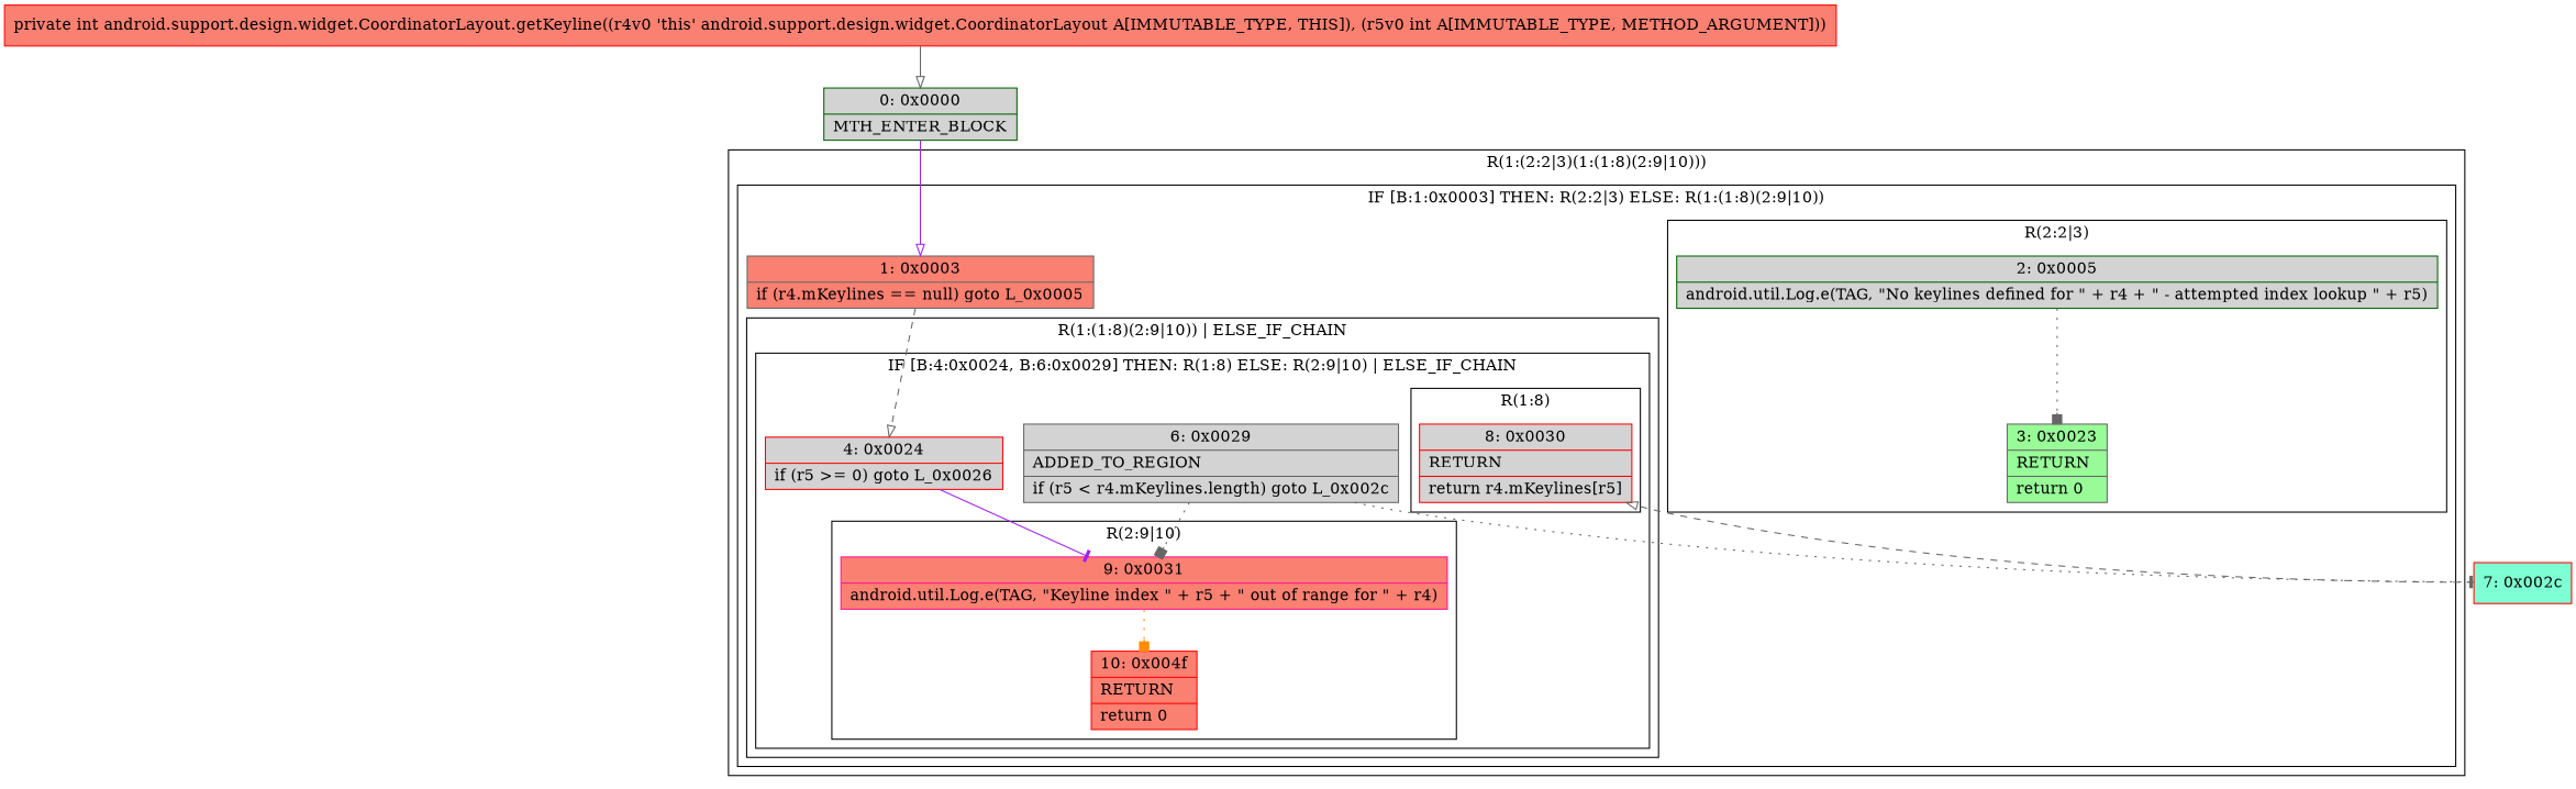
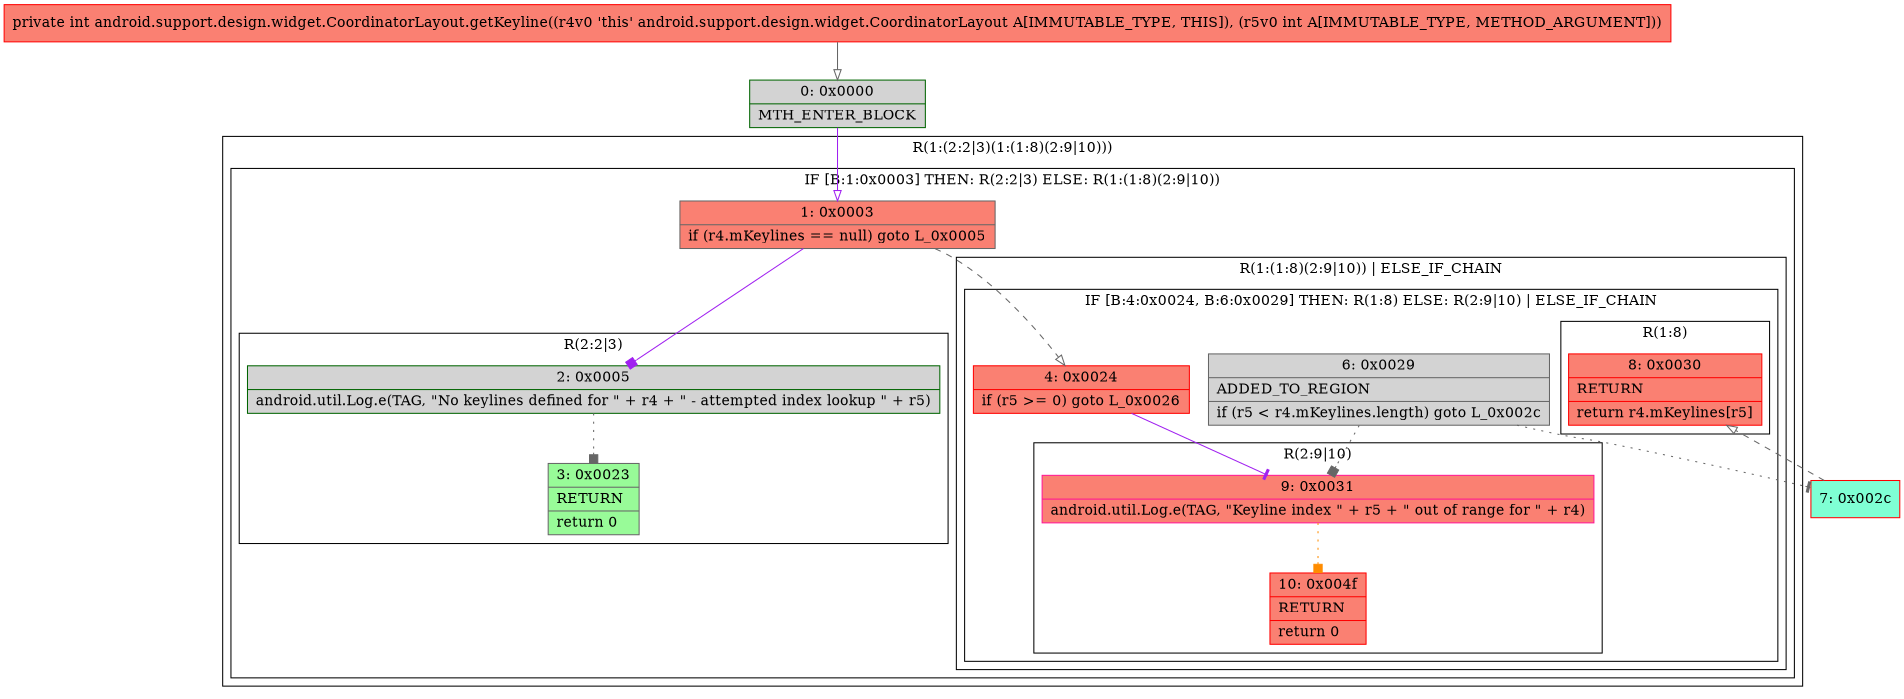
  digraph {
    fontname="DejaVu Serif"
    node [color=red fillcolor=lightgrey fontname="DejaVu Serif" shape=record style=filled]
    edge [arrowhead=box color=gray40 fontname="DejaVu Serif" style=dotted]
    n1 [color=darkgreen label="{2\:\ 0x0005|android.util.Log.e(TAG, \"No keylines defined for \" + r4 + \" \- attempted index lookup \" + r5)\l}"]
    n2 [color=gray40 fillcolor=palegreen label="{3\:\ 0x0023|RETURN\l|return 0\l}"]
-   n3 [label="{8\:\ 0x0030|RETURN\l|return r4.mKeylines[r5]\l}"]
+   n3 [fillcolor=salmon label="{8\:\ 0x0030|RETURN\l|return r4.mKeylines[r5]\l}"]
    n4 [color=deeppink fillcolor=salmon label="{9\:\ 0x0031|android.util.Log.e(TAG, \"Keyline index \" + r5 + \" out of range for \" + r4)\l}"]
    n5 [fillcolor=salmon label="{10\:\ 0x004f|RETURN\l|return 0\l}"]
-   n6 [label="{4\:\ 0x0024|if (r5 \>= 0) goto L_0x0026\l}"]
+   n6 [fillcolor=salmon label="{4\:\ 0x0024|if (r5 \>= 0) goto L_0x0026\l}"]
    n7 [color=gray40 label="{6\:\ 0x0029|ADDED_TO_REGION\l|if (r5 \< r4.mKeylines.length) goto L_0x002c\l}"]
    n8 [color=gray40 fillcolor=salmon label="{1\:\ 0x0003|if (r4.mKeylines == null) goto L_0x0005\l}"]
    n9 [fillcolor=aquamarine label="{7\:\ 0x002c}"]
    n10 [color=darkgreen label="{0\:\ 0x0000|MTH_ENTER_BLOCK\l}"]
    n11 [fillcolor=salmon label="{private int android.support.design.widget.CoordinatorLayout.getKeyline((r4v0 'this' android.support.design.widget.CoordinatorLayout A[IMMUTABLE_TYPE, THIS]), (r5v0 int A[IMMUTABLE_TYPE, METHOD_ARGUMENT])) }"]
    subgraph cluster_1 {
      label="R(1:(2:2|3)(1:(1:8)(2:9|10)))"
      subgraph cluster_2 {
        label="IF [B:1:0x0003] THEN: R(2:2|3) ELSE: R(1:(1:8)(2:9|10))"
        n8
        subgraph cluster_3 {
          label="R(2:2|3)"
          n1
          n2
        }
        subgraph cluster_4 {
          label="R(1:(1:8)(2:9|10)) | ELSE_IF_CHAIN\l"
          subgraph cluster_5 {
            label="IF [B:4:0x0024, B:6:0x0029] THEN: R(1:8) ELSE: R(2:9|10) | ELSE_IF_CHAIN\l"
            n6
            n7
            subgraph cluster_6 {
              label="R(1:8)"
              n3
            }
            subgraph cluster_7 {
              label="R(2:9|10)"
              n4
              n5
            }
          }
        }
      }
    }
    n1 -> n2
    n4 -> n5 [color=darkorange]
    n6 -> n4 [arrowhead=tee color=purple style=solid]
    n7 -> n4
    n7 -> n9 [arrowhead=tee]
+   n8 -> n1 [color=purple style=solid]
    n8 -> n6 [arrowhead=onormal style=dashed]
    n9 -> n3 [arrowhead=onormal style=dashed]
    n10 -> n8 [arrowhead=onormal color=purple style=solid]
    n11 -> n10 [arrowhead=onormal style=solid]
  }
